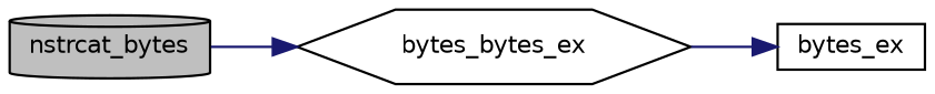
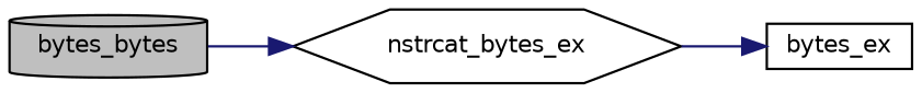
  digraph {
    rankdir=LR
    node [color=black fillcolor=white fontname=Helvetica fontsize=10 style=filled]
    edge [color=midnightblue fontname=Helvetica fontsize=10 labelfontname=Helvetica labelfontsize=10 style=solid]
-   n1 [fillcolor=grey75 fontcolor=black height=0.2 label=nstrcat_bytes shape=cylinder width=0.4]
-   n2 [height=0.2 label=bytes_bytes_ex shape=hexagon width=0.4]
+   n1 [fillcolor=grey75 fontcolor=black height=0.2 label=bytes_bytes shape=cylinder width=0.4]
+   n2 [height=0.2 label=nstrcat_bytes_ex shape=hexagon width=0.4]
    n3 [height=0.2 label=bytes_ex shape=box width=0.4]
    n1 -> n2
    n2 -> n3
  }
